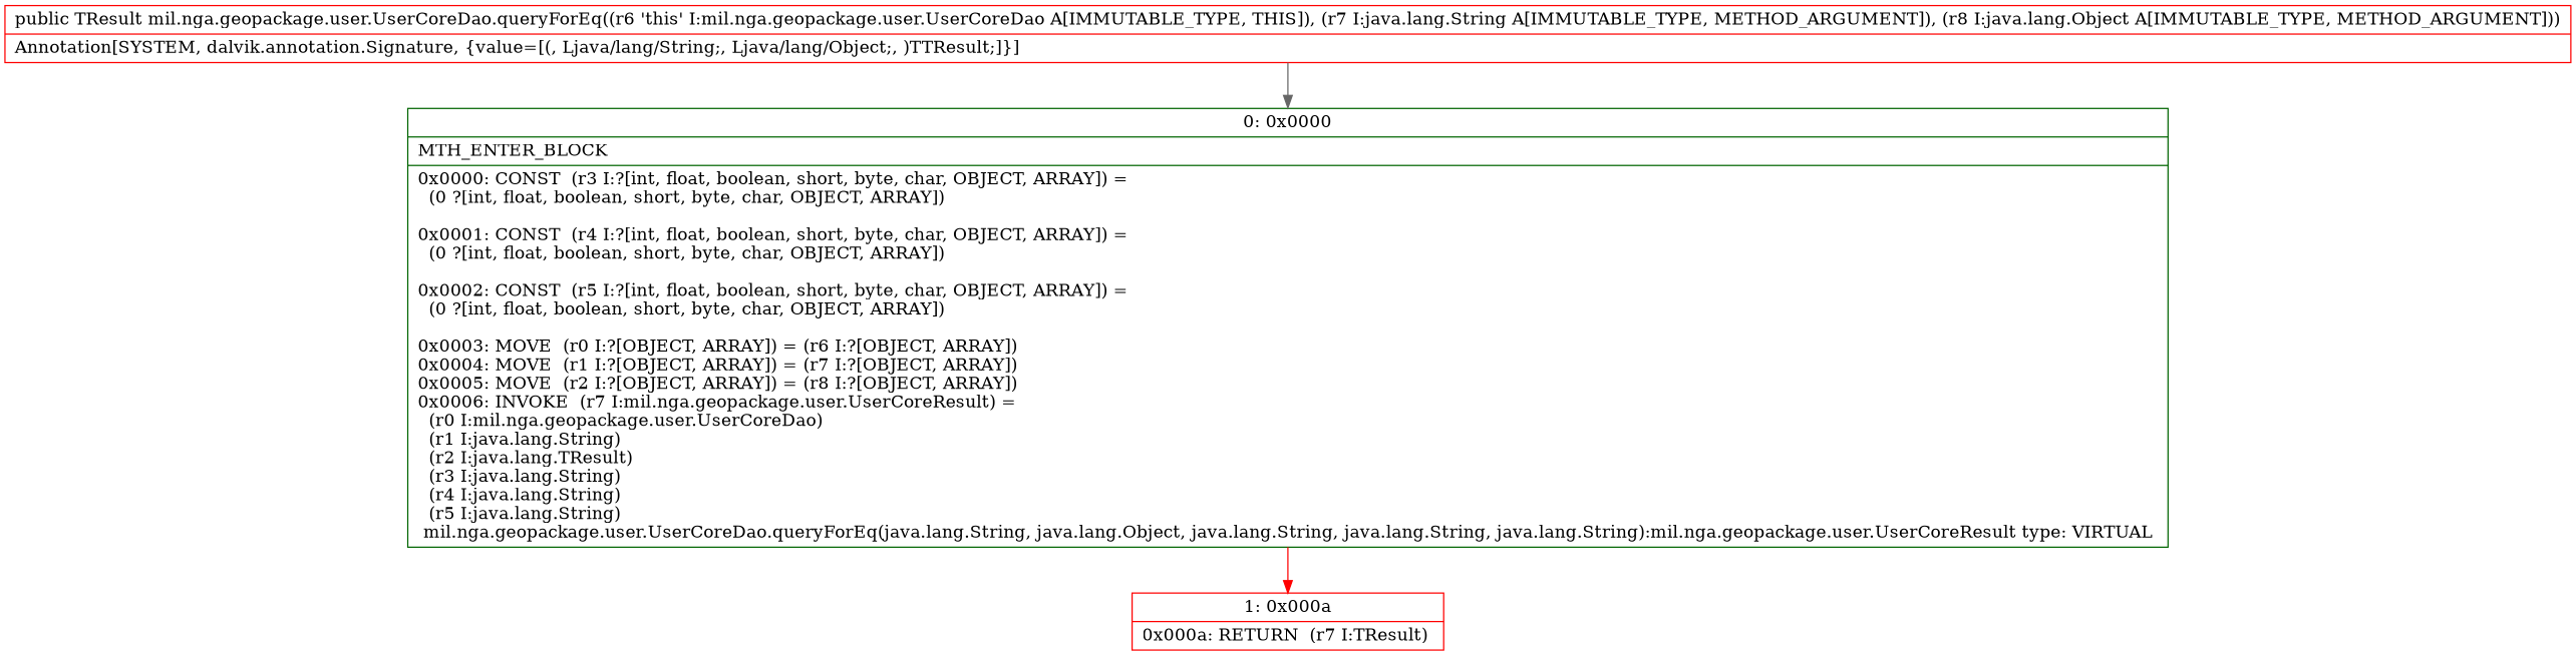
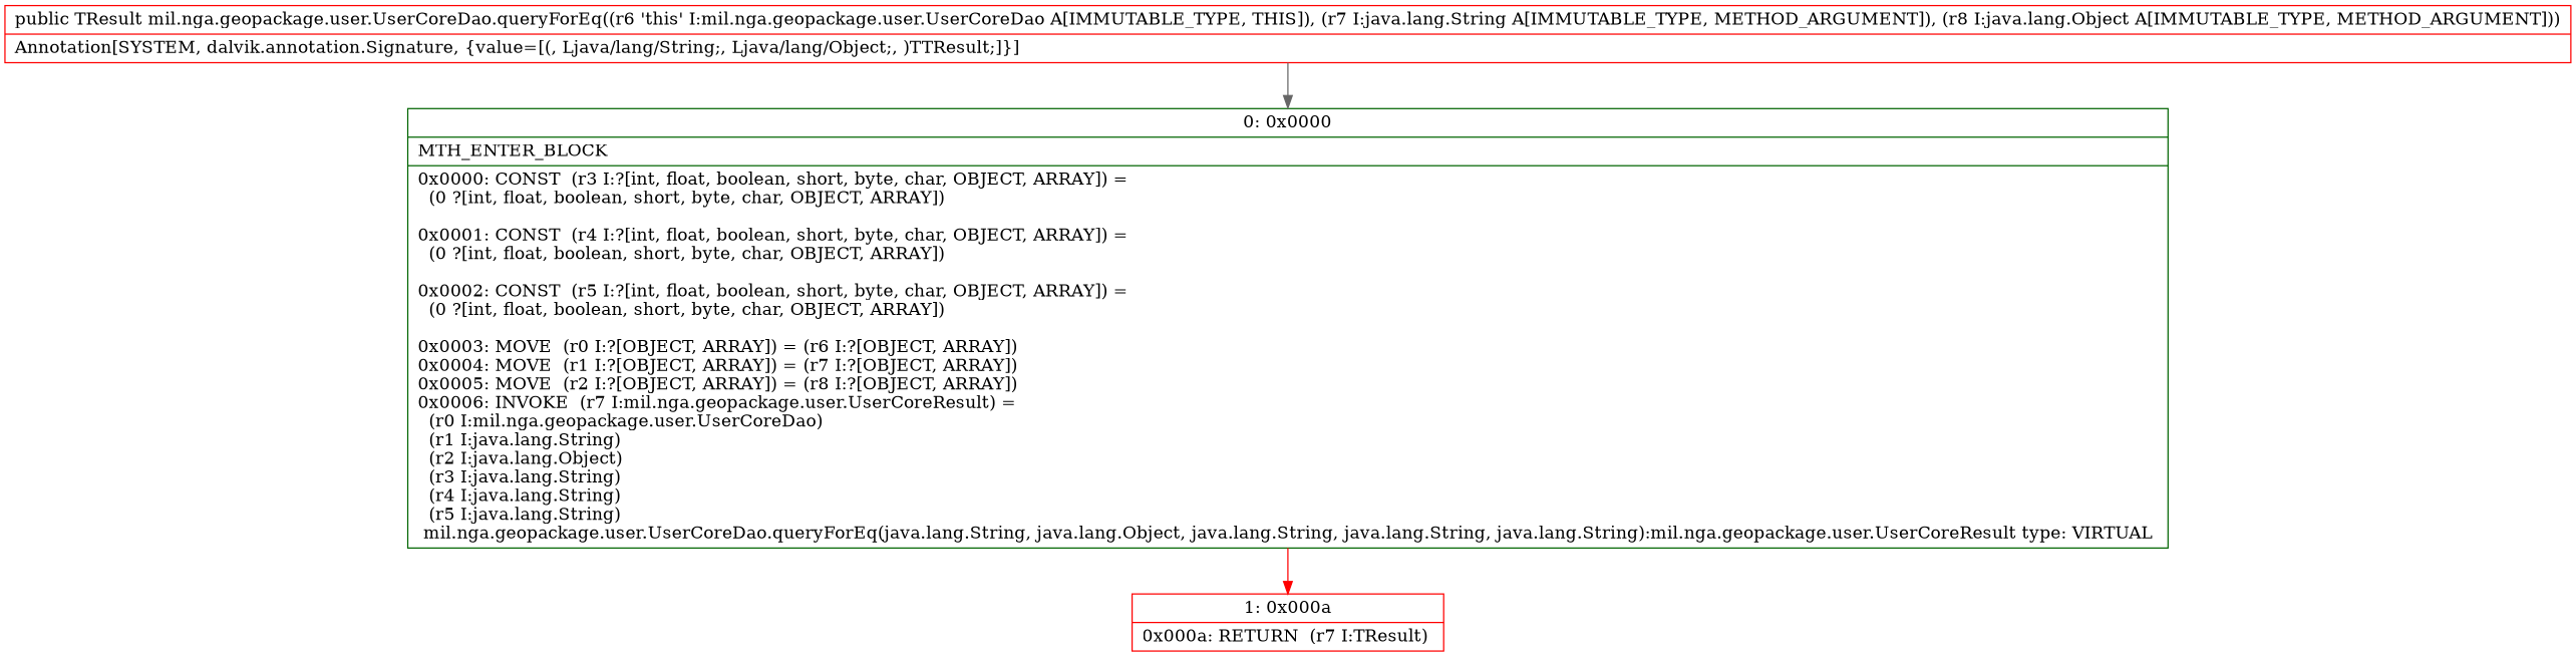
  digraph {
    node [shape=record color=red]
-   n1 [label="{0\:\ 0x0000|MTH_ENTER_BLOCK\l|0x0000: CONST  (r3 I:?[int, float, boolean, short, byte, char, OBJECT, ARRAY]) = \l  (0 ?[int, float, boolean, short, byte, char, OBJECT, ARRAY])\l \l0x0001: CONST  (r4 I:?[int, float, boolean, short, byte, char, OBJECT, ARRAY]) = \l  (0 ?[int, float, boolean, short, byte, char, OBJECT, ARRAY])\l \l0x0002: CONST  (r5 I:?[int, float, boolean, short, byte, char, OBJECT, ARRAY]) = \l  (0 ?[int, float, boolean, short, byte, char, OBJECT, ARRAY])\l \l0x0003: MOVE  (r0 I:?[OBJECT, ARRAY]) = (r6 I:?[OBJECT, ARRAY]) \l0x0004: MOVE  (r1 I:?[OBJECT, ARRAY]) = (r7 I:?[OBJECT, ARRAY]) \l0x0005: MOVE  (r2 I:?[OBJECT, ARRAY]) = (r8 I:?[OBJECT, ARRAY]) \l0x0006: INVOKE  (r7 I:mil.nga.geopackage.user.UserCoreResult) = \l  (r0 I:mil.nga.geopackage.user.UserCoreDao)\l  (r1 I:java.lang.String)\l  (r2 I:java.lang.TResult)\l  (r3 I:java.lang.String)\l  (r4 I:java.lang.String)\l  (r5 I:java.lang.String)\l mil.nga.geopackage.user.UserCoreDao.queryForEq(java.lang.String, java.lang.Object, java.lang.String, java.lang.String, java.lang.String):mil.nga.geopackage.user.UserCoreResult type: VIRTUAL \l}" color=darkgreen]
+   n1 [label="{0\:\ 0x0000|MTH_ENTER_BLOCK\l|0x0000: CONST  (r3 I:?[int, float, boolean, short, byte, char, OBJECT, ARRAY]) = \l  (0 ?[int, float, boolean, short, byte, char, OBJECT, ARRAY])\l \l0x0001: CONST  (r4 I:?[int, float, boolean, short, byte, char, OBJECT, ARRAY]) = \l  (0 ?[int, float, boolean, short, byte, char, OBJECT, ARRAY])\l \l0x0002: CONST  (r5 I:?[int, float, boolean, short, byte, char, OBJECT, ARRAY]) = \l  (0 ?[int, float, boolean, short, byte, char, OBJECT, ARRAY])\l \l0x0003: MOVE  (r0 I:?[OBJECT, ARRAY]) = (r6 I:?[OBJECT, ARRAY]) \l0x0004: MOVE  (r1 I:?[OBJECT, ARRAY]) = (r7 I:?[OBJECT, ARRAY]) \l0x0005: MOVE  (r2 I:?[OBJECT, ARRAY]) = (r8 I:?[OBJECT, ARRAY]) \l0x0006: INVOKE  (r7 I:mil.nga.geopackage.user.UserCoreResult) = \l  (r0 I:mil.nga.geopackage.user.UserCoreDao)\l  (r1 I:java.lang.String)\l  (r2 I:java.lang.Object)\l  (r3 I:java.lang.String)\l  (r4 I:java.lang.String)\l  (r5 I:java.lang.String)\l mil.nga.geopackage.user.UserCoreDao.queryForEq(java.lang.String, java.lang.Object, java.lang.String, java.lang.String, java.lang.String):mil.nga.geopackage.user.UserCoreResult type: VIRTUAL \l}" color=darkgreen]
    n2 [label="{1\:\ 0x000a|0x000a: RETURN  (r7 I:TResult) \l}"]
    n3 [label="{public TResult mil.nga.geopackage.user.UserCoreDao.queryForEq((r6 'this' I:mil.nga.geopackage.user.UserCoreDao A[IMMUTABLE_TYPE, THIS]), (r7 I:java.lang.String A[IMMUTABLE_TYPE, METHOD_ARGUMENT]), (r8 I:java.lang.Object A[IMMUTABLE_TYPE, METHOD_ARGUMENT]))  | Annotation[SYSTEM, dalvik.annotation.Signature, \{value=[(, Ljava\/lang\/String;, Ljava\/lang\/Object;, )TTResult;]\}]\l}"]
    n1 -> n2 [color=red]
    n3 -> n1 [color=gray40]
  }
